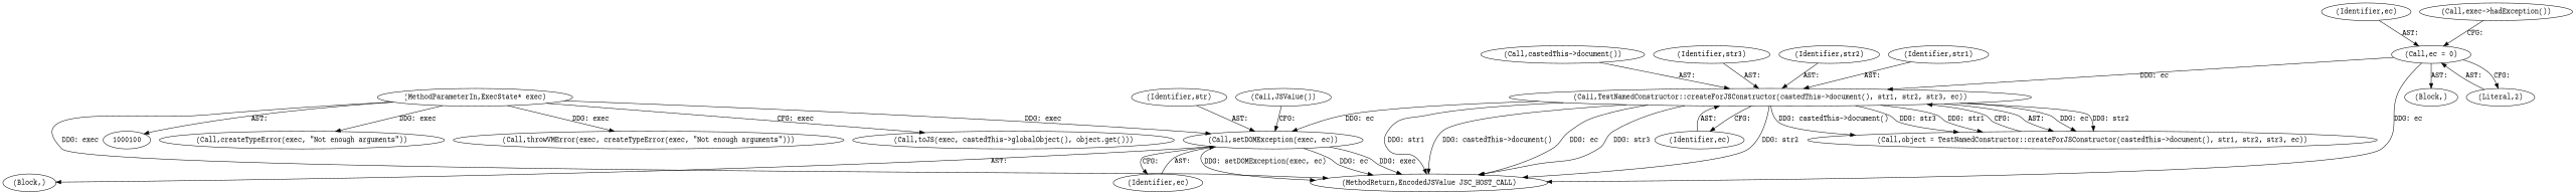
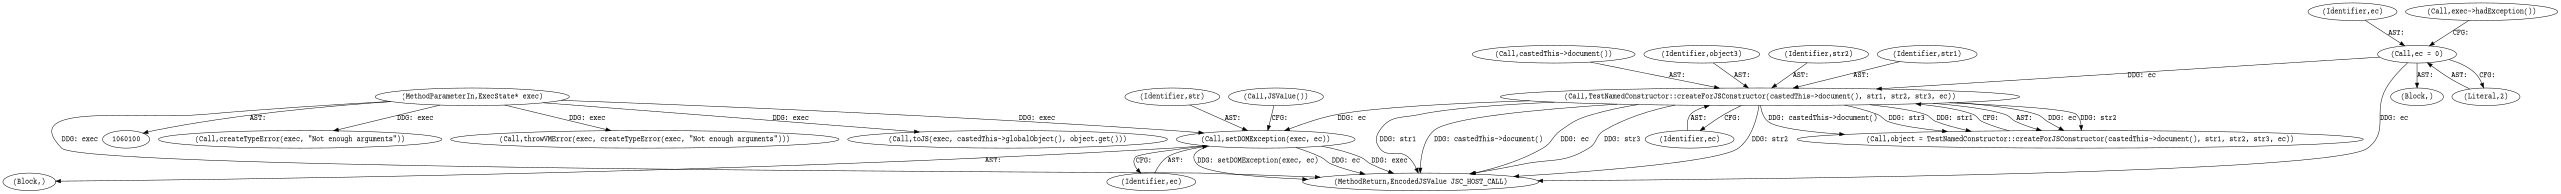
  digraph {
    fontname="Courier Prime"
    node [fontname="Courier Prime"]
    edge [fontname="Courier Prime"]
    n1 [label="(Call,setDOMException(exec, ec))"]
    n2 [label="(Block,)"]
    n3 [label="(Identifier,ec)"]
    n4 [label="(MethodReturn,EncodedJSValue JSC_HOST_CALL)"]
    n5 [label="(MethodParameterIn,ExecState* exec)"]
    n6 [label="(Call,createTypeError(exec, \"Not enough arguments\"))"]
    n7 [label="(Call,throwVMError(exec, createTypeError(exec, \"Not enough arguments\")))"]
    n8 [label="(Call,toJS(exec, castedThis->globalObject(), object.get()))"]
-   1000100
+   1000100 [label=1060100]
    n10 [label="(Call,TestNamedConstructor::createForJSConstructor(castedThis->document(), str1, str2, str3, ec))"]
    n11 [label="(Identifier,ec)"]
    n12 [label="(Call,object = TestNamedConstructor::createForJSConstructor(castedThis->document(), str1, str2, str3, ec))"]
    n13 [label="(Call,ec = 0)"]
    n14 [label="(Block,)"]
    n15 [label="(Literal,2)"]
    n16 [label="(Call,castedThis->document())"]
    n17 [label="(Identifier,ec)"]
    n18 [label="(Identifier,str)"]
    n19 [label="(Call,JSValue())"]
-   n20 [label="(Identifier,str3)"]
+   n20 [label="(Identifier,object3)"]
    n21 [label="(Identifier,str2)"]
    n22 [label="(Identifier,str1)"]
    n23 [label="(Call,exec->hadException())"]
    n1 -> n2 [label="AST: "]
    n1 -> n3 [label="CFG: "]
    n1 -> n4 [label="DDG: ec"]
    n1 -> n4 [label="DDG: exec"]
    n1 -> n4 [label="DDG: setDOMException(exec, ec)"]
    n3 -> n1 [label="AST: "]
    n5 -> n1 [label="DDG: exec"]
    n5 -> n4 [label="DDG: exec"]
    n5 -> n6 [label="DDG: exec"]
    n5 -> n7 [label="DDG: exec"]
-   n5 -> n8 [label="CFG: exec"]
+   n5 -> n8 [label="DDG: exec"]
    n5 -> 1000100 [label="AST: "]
    n10 -> n1 [label="DDG: ec"]
    n10 -> n4 [label="DDG: str2"]
    n10 -> n4 [label="DDG: str1"]
    n10 -> n4 [label="DDG: castedThis->document()"]
    n10 -> n4 [label="DDG: ec"]
    n10 -> n4 [label="DDG: str3"]
    n10 -> n11 [label="CFG: "]
    n10 -> n12 [label="AST: "]
    n10 -> n12 [label="DDG: ec"]
    n10 -> n12 [label="DDG: str2"]
    n10 -> n12 [label="DDG: castedThis->document()"]
    n10 -> n12 [label="DDG: str3"]
    n10 -> n12 [label="DDG: str1"]
    n11 -> n10 [label="AST: "]
    n12 -> n10 [label="CFG: "]
    n13 -> n4 [label="DDG: ec"]
    n13 -> n10 [label="DDG: ec"]
    n13 -> n14 [label="AST: "]
    n13 -> n15 [label="CFG: "]
    n15 -> n13 [label="AST: "]
    n16 -> n10 [label="AST: "]
    n17 -> n13 [label="AST: "]
    n18 -> n1 [label="AST: "]
    n19 -> n1 [label="CFG: "]
    n20 -> n10 [label="AST: "]
    n21 -> n10 [label="AST: "]
    n22 -> n10 [label="AST: "]
    n23 -> n13 [label="CFG: "]
  }
